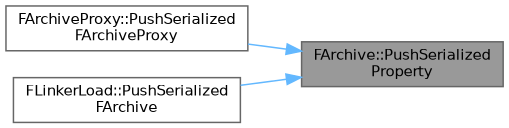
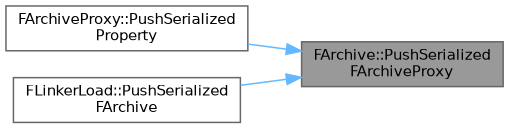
  digraph {
    rankdir=RL
    node [color=grey40 fillcolor=white fontname=Helvetica fontsize=10 shape=box style=filled]
    edge [color=steelblue1 dir=back fontname=Helvetica fontsize=10 labelfontname=Helvetica labelfontsize=10 style=solid]
-   n1 [color=gray40 fillcolor=grey60 fontcolor=black height=0.2 label="FArchive::PushSerialized\lProperty" width=0.4]
-   n2 [height=0.2 label="FArchiveProxy::PushSerialized\lFArchiveProxy" width=0.4]
+   n1 [color=gray40 fillcolor=grey60 fontcolor=black height=0.2 label="FArchive::PushSerialized\lFArchiveProxy" width=0.4]
+   n2 [height=0.2 label="FArchiveProxy::PushSerialized\lProperty" width=0.4]
    n3 [height=0.2 label="FLinkerLoad::PushSerialized\lFArchive" width=0.4]
    n1 -> n2
    n1 -> n3
  }
